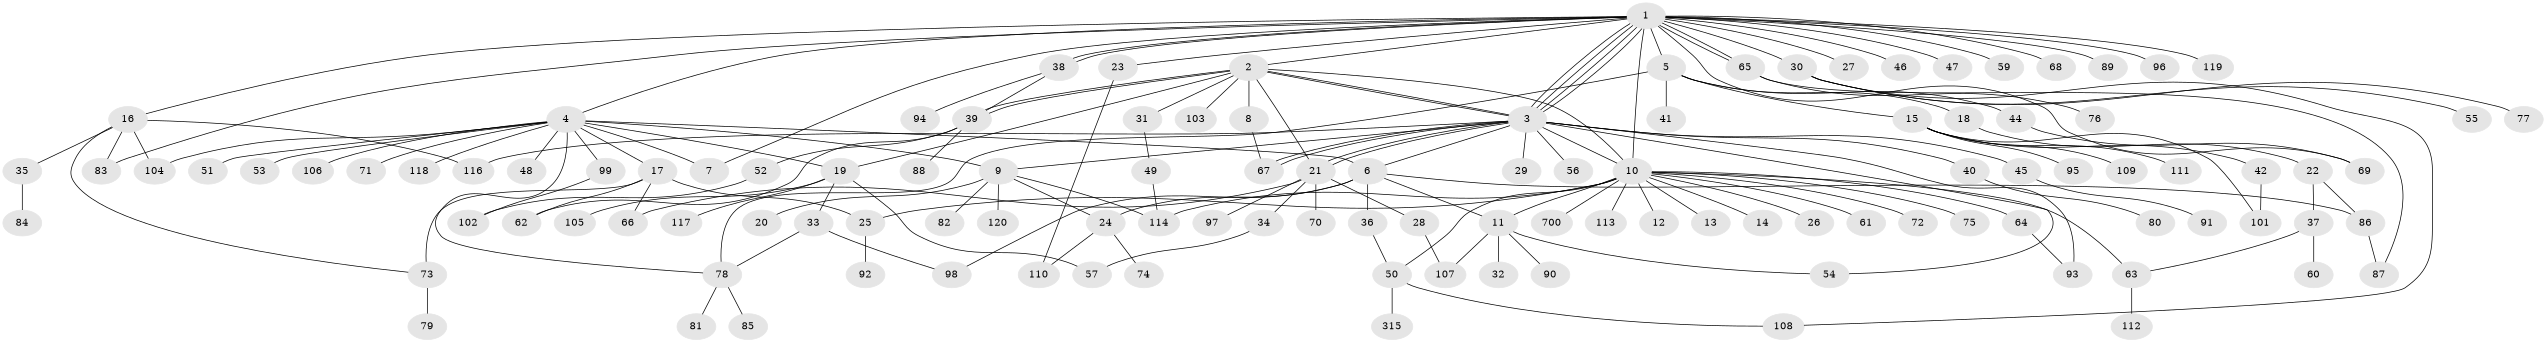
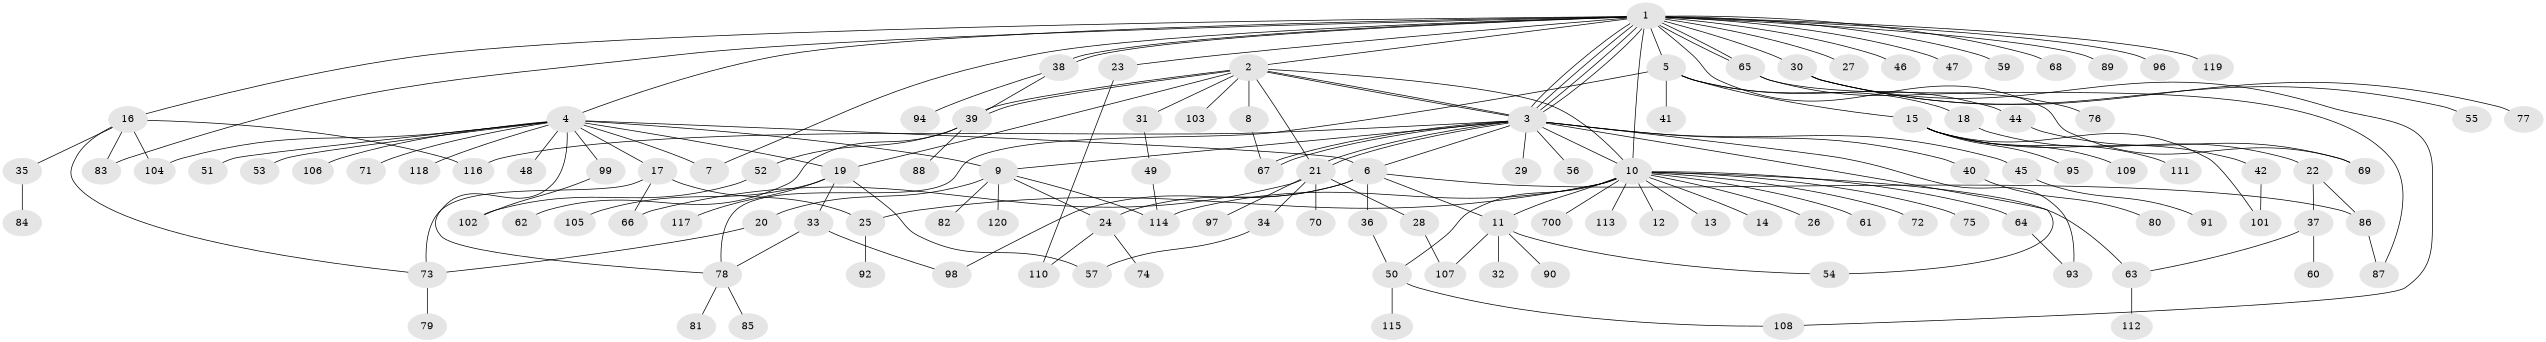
  graph {
    node [color=gray90 style=filled]
    1
    2
    3
    4
    5
    7
    10
    16
    23
    27
    30
    38
    46
    47
    59
    65
    68
    69
    83
    89
    96
    119
    8
    19
    21
    31
    39
    103
    6
    9
    29
    40
    45
    54
    56
    67
    93
    116
    17
    48
    51
    53
    71
    78
    99
    104
    106
    118
    15
    18
    41
    44
    11
    114
    12
    13
    14
    25
    26
    50
    61
    63
    64
    72
    75
    n66 [label=700]
    113
    35
    73
    110
    55
    77
    108
    94
    76
    87
    33
    57
    105
    117
    66
    28
    34
    70
    97
    49
    62
    52
    88
    24
    36
    86
    98
    20
    82
    120
    80
    91
    81
    85
    102
    42
    95
    101
    109
    111
    22
    32
    90
    107
    74
    92
-   115 [label=315]
+   115
    112
    84
    79
    37
    60
    1 -- 2
    1 -- 3
    1 -- 3
    1 -- 3
    1 -- 3
    1 -- 4
    1 -- 5
    1 -- 7
    1 -- 10
    1 -- 16
    1 -- 23
    1 -- 27
    1 -- 30
    1 -- 38
    1 -- 38
    1 -- 46
    1 -- 47
    1 -- 59
    1 -- 65
    1 -- 65
    1 -- 68
    1 -- 69
    1 -- 83
    1 -- 89
    1 -- 96
    1 -- 119
    2 -- 3
    2 -- 3
    2 -- 10
    2 -- 8
    2 -- 19
    2 -- 21
    2 -- 31
    2 -- 39
    2 -- 39
    2 -- 103
    3 -- 10
    3 -- 21
    3 -- 21
    3 -- 6
    3 -- 9
    3 -- 29
    3 -- 40
    3 -- 45
    3 -- 54
    3 -- 56
    3 -- 67
    3 -- 67
    3 -- 93
    3 -- 116
    4 -- 7
    4 -- 19
    4 -- 6
    4 -- 9
    4 -- 17
    4 -- 48
    4 -- 51
    4 -- 53
    4 -- 71
    4 -- 78
    4 -- 99
    4 -- 104
    4 -- 106
    4 -- 118
    5 -- 78
    5 -- 15
    5 -- 18
    5 -- 41
    5 -- 44
    10 -- 11
    10 -- 114
    10 -- 12
    10 -- 13
    10 -- 14
    10 -- 25
    10 -- 26
    10 -- 50
    10 -- 61
    10 -- 63
    10 -- 64
    10 -- 72
    10 -- 75
    10 -- n66
    10 -- 113
    16 -- 83
    16 -- 116
    16 -- 104
    16 -- 35
    16 -- 73
    23 -- 110
    30 -- 55
    30 -- 77
    30 -- 108
    38 -- 39
    38 -- 94
    65 -- 76
    65 -- 87
    8 -- 67
    19 -- 33
    19 -- 57
    19 -- 105
    19 -- 117
    21 -- 66
    21 -- 28
    21 -- 34
    21 -- 70
    21 -- 97
    31 -- 49
    39 -- 62
    39 -- 52
    39 -- 88
    6 -- 11
    6 -- 24
    6 -- 36
    6 -- 86
    6 -- 98
    9 -- 114
    9 -- 24
    9 -- 20
    9 -- 82
    9 -- 120
    40 -- 80
    45 -- 91
    17 -- 25
    17 -- 73
    17 -- 66
-   17 -- 62
    78 -- 81
    78 -- 85
    99 -- 102
    15 -- 42
    15 -- 95
    15 -- 101
    15 -- 109
    15 -- 111
    18 -- 22
    44 -- 69
    11 -- 54
    11 -- 32
    11 -- 90
    11 -- 107
    25 -- 92
    50 -- 108
    50 -- 115
    63 -- 112
    64 -- 93
    35 -- 84
    73 -- 79
    33 -- 78
    33 -- 98
    28 -- 107
    34 -- 57
    49 -- 114
    52 -- 102
    24 -- 110
    24 -- 74
    36 -- 50
    86 -- 87
+   20 -- 73
    42 -- 101
    22 -- 86
    22 -- 37
    37 -- 63
    37 -- 60
  }
